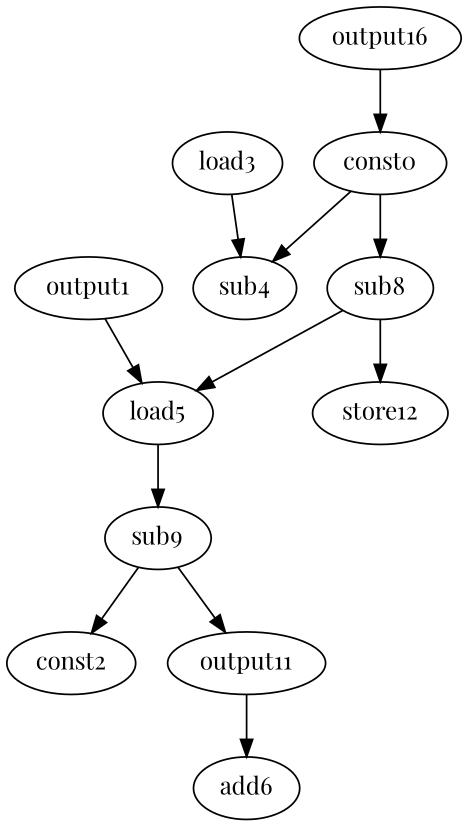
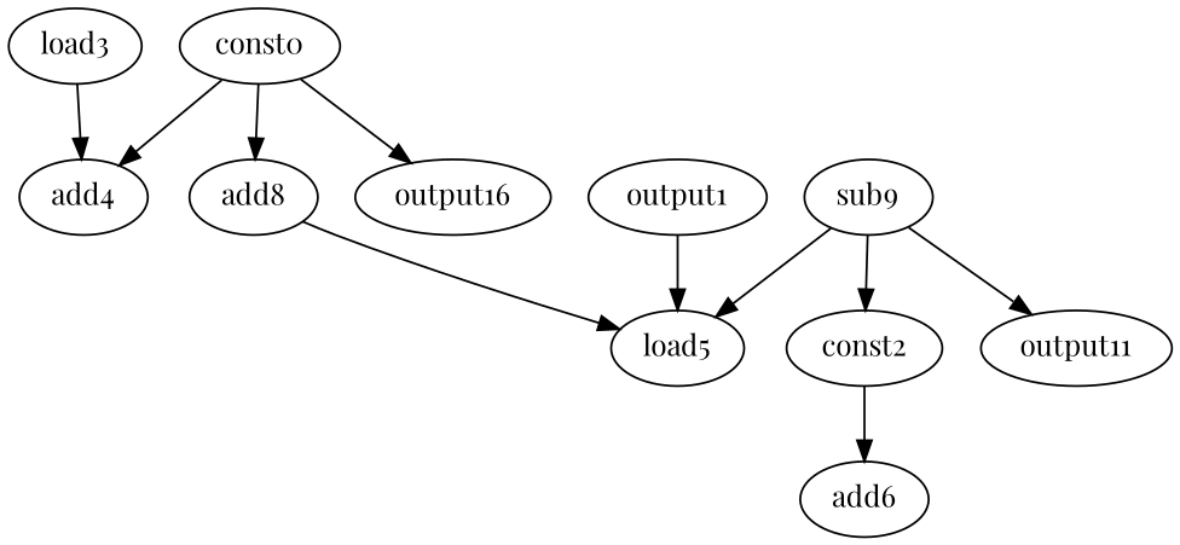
  digraph {
    fontname="Playfair Display"
    node [fontname="Playfair Display" opcode=const]
    edge [fontname="Playfair Display" operand=0]
-   sub4 [opcode=sub]
+   sub4 [opcode=sub label=add4]
    const0
-   sub8 [opcode=sub]
+   sub8 [opcode=sub label=add8]
    n4 [label=output16 opcode=output]
    load5 [opcode=load]
-   store12 [opcode=store]
    n7 [label=output1]
    sub9 [opcode=sub]
    add6 [opcode=add]
    const2
    output11 [opcode=output]
    n12 [label=load3]
    const0 -> sub4
    const0 -> sub8
-   n4 -> const0
+   const0 -> n4
    sub8 -> load5 [operand=1]
-   sub8 -> store12 [operand=1]
-   load5 -> sub9 [operand=1]
+   sub9 -> load5 [operand=1]
    n7 -> load5
    sub9 -> const2
    sub9 -> output11
-   output11 -> add6
+   const2 -> add6
    n12 -> sub4 [operand=1]
  }
